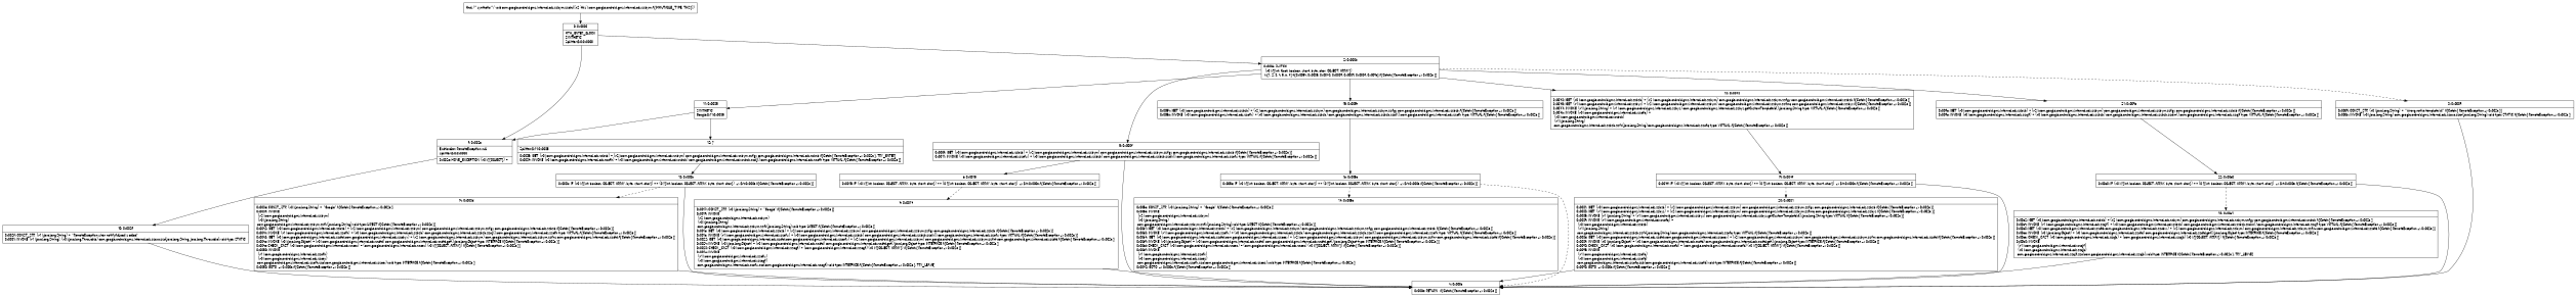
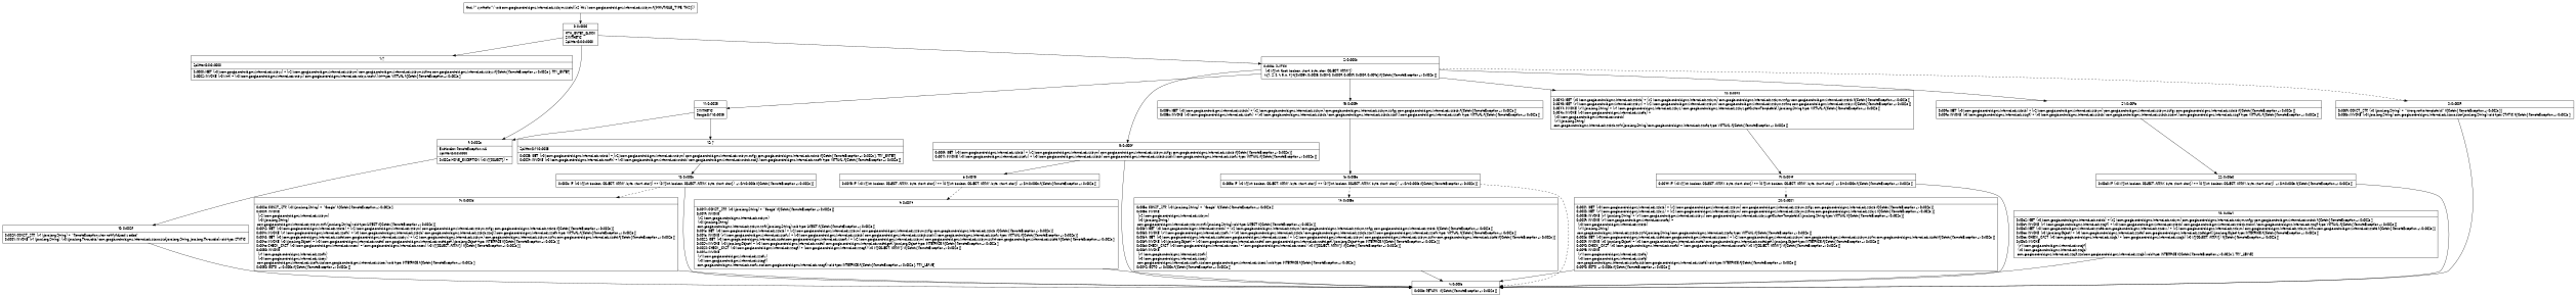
  digraph {
    fontname="Patrick Hand"
    node [fontname="Patrick Hand" shape=record]
    edge [fontname="Patrick Hand"]
    n1 [label="{0\:\ 0x0000|MTH_ENTER_BLOCK\lSYNTHETIC\lSplitter:B:0:0x0000\l}"]
+   n2 [label="{1\:\ ?|Splitter:B:0:0x0000\l|0x0000: IGET  (r0 I:com.google.android.gms.internal.ads.zzbys) = (r2 I:com.google.android.gms.internal.ads.zzbym) com.google.android.gms.internal.ads.zzbym.zzfmq com.google.android.gms.internal.ads.zzbys A[Catch:\{ RemoteException \-\> 0x002e \}, TRY_ENTER]\l0x0002: INVOKE  (r0 I:int) = (r0 I:com.google.android.gms.internal.ads.zzbys) com.google.android.gms.internal.ads.zzbys.zzahv():int type: VIRTUAL A[Catch:\{ RemoteException \-\> 0x002e \}]\l}"]
    n3 [label="{9\:\ 0x002e|ExcHandler: RemoteException null\lSplitter:B:0:0x0000\l|0x002e: MOVE_EXCEPTION  (r0 I:?[OBJECT]) =  \l}"]
    n4 [label="{2\:\ 0x0006|0x0006: SWITCH  \l  (r0 I:?[int, float, boolean, short, byte, char, OBJECT, ARRAY])\l k:[1, 2, 3, 4, 5, 6, 7] t:[0x0054, 0x0035, 0x0073, 0x0009, 0x0009, 0x000f, 0x009a] A[Catch:\{ RemoteException \-\> 0x002e \}]\l}"]
    n5 [label="{10\:\ 0x002f|0x002f: CONST_STR  (r1 I:java.lang.String) =  \"RemoteException when notifyAdLoad is called\" \l0x0031: INVOKE  (r1 I:java.lang.String), (r0 I:java.lang.Throwable) com.google.android.gms.internal.ads.zzaxa.zzc(java.lang.String, java.lang.Throwable):void type: STATIC \l}"]
    n6 [label="{3\:\ 0x0009|0x0009: CONST_STR  (r0 I:java.lang.String) =  \"Wrong native template id!\" A[Catch:\{ RemoteException \-\> 0x002e \}]\l0x000b: INVOKE  (r0 I:java.lang.String) com.google.android.gms.internal.ads.zzaxa.zzen(java.lang.String):void type: STATIC A[Catch:\{ RemoteException \-\> 0x002e \}]\l}"]
    n7 [label="{5\:\ 0x000f|0x000f: IGET  (r0 I:com.google.android.gms.internal.ads.zzbzb) = (r2 I:com.google.android.gms.internal.ads.zzbym) com.google.android.gms.internal.ads.zzbym.zzfgy com.google.android.gms.internal.ads.zzbzb A[Catch:\{ RemoteException \-\> 0x002e \}]\l0x0011: INVOKE  (r0 I:com.google.android.gms.internal.ads.zzafw) = (r0 I:com.google.android.gms.internal.ads.zzbzb) com.google.android.gms.internal.ads.zzbzb.zzaik():com.google.android.gms.internal.ads.zzafw type: VIRTUAL A[Catch:\{ RemoteException \-\> 0x002e \}]\l}"]
    n8 [label="{11\:\ 0x0035|SYNTHETIC\lGoogle:B:11:0x0035\l}"]
    n9 [label="{15\:\ 0x0054|0x0054: IGET  (r0 I:com.google.android.gms.internal.ads.zzbzb) = (r2 I:com.google.android.gms.internal.ads.zzbym) com.google.android.gms.internal.ads.zzbym.zzfgy com.google.android.gms.internal.ads.zzbzb A[Catch:\{ RemoteException \-\> 0x002e \}]\l0x0056: INVOKE  (r0 I:com.google.android.gms.internal.ads.zzafk) = (r0 I:com.google.android.gms.internal.ads.zzbzb) com.google.android.gms.internal.ads.zzbzb.zzaii():com.google.android.gms.internal.ads.zzafk type: VIRTUAL A[Catch:\{ RemoteException \-\> 0x002e \}]\l}"]
    n10 [label="{18\:\ 0x0073|0x0073: IGET  (r0 I:com.google.android.gms.internal.ads.zzbzb) = (r2 I:com.google.android.gms.internal.ads.zzbym) com.google.android.gms.internal.ads.zzbym.zzfgy com.google.android.gms.internal.ads.zzbzb A[Catch:\{ RemoteException \-\> 0x002e \}]\l0x0075: IGET  (r1 I:com.google.android.gms.internal.ads.zzbys) = (r2 I:com.google.android.gms.internal.ads.zzbym) com.google.android.gms.internal.ads.zzbym.zzfmq com.google.android.gms.internal.ads.zzbys A[Catch:\{ RemoteException \-\> 0x002e \}]\l0x0077: INVOKE  (r1 I:java.lang.String) = (r1 I:com.google.android.gms.internal.ads.zzbys) com.google.android.gms.internal.ads.zzbys.getCustomTemplateId():java.lang.String type: VIRTUAL A[Catch:\{ RemoteException \-\> 0x002e \}]\l0x007b: INVOKE  (r0 I:com.google.android.gms.internal.ads.zzafq) = \l  (r0 I:com.google.android.gms.internal.ads.zzbzb)\l  (r1 I:java.lang.String)\l com.google.android.gms.internal.ads.zzbzb.zzfn(java.lang.String):com.google.android.gms.internal.ads.zzafq type: VIRTUAL A[Catch:\{ RemoteException \-\> 0x002e \}]\l}"]
    n11 [label="{21\:\ 0x009a|0x009a: IGET  (r0 I:com.google.android.gms.internal.ads.zzbzb) = (r2 I:com.google.android.gms.internal.ads.zzbym) com.google.android.gms.internal.ads.zzbym.zzfgy com.google.android.gms.internal.ads.zzbzb A[Catch:\{ RemoteException \-\> 0x002e \}]\l0x009c: INVOKE  (r0 I:com.google.android.gms.internal.ads.zzajf) = (r0 I:com.google.android.gms.internal.ads.zzbzb) com.google.android.gms.internal.ads.zzbzb.zzaim():com.google.android.gms.internal.ads.zzajf type: VIRTUAL A[Catch:\{ RemoteException \-\> 0x002e \}]\l}"]
    n12 [label="{4\:\ 0x000e|0x000e: RETURN   A[Catch:\{ RemoteException \-\> 0x002e \}]\l}"]
    n13 [label="{6\:\ 0x0015|0x0015: IF  (r0 I:?[int, boolean, OBJECT, ARRAY, byte, short, char]) == (0 ?[int, boolean, OBJECT, ARRAY, byte, short, char])  \-\> B:4:0x000e A[Catch:\{ RemoteException \-\> 0x002e \}]\l}"]
    n14 [label="{12\:\ ?|Splitter:B:11:0x0035\l|0x0035: IGET  (r0 I:com.google.android.gms.internal.ads.zzbzb) = (r2 I:com.google.android.gms.internal.ads.zzbym) com.google.android.gms.internal.ads.zzbym.zzfgy com.google.android.gms.internal.ads.zzbzb A[Catch:\{ RemoteException \-\> 0x002e \}, TRY_ENTER]\l0x0037: INVOKE  (r0 I:com.google.android.gms.internal.ads.zzafh) = (r0 I:com.google.android.gms.internal.ads.zzbzb) com.google.android.gms.internal.ads.zzbzb.zzaij():com.google.android.gms.internal.ads.zzafh type: VIRTUAL A[Catch:\{ RemoteException \-\> 0x002e \}]\l}"]
    n15 [label="{16\:\ 0x005a|0x005a: IF  (r0 I:?[int, boolean, OBJECT, ARRAY, byte, short, char]) == (0 ?[int, boolean, OBJECT, ARRAY, byte, short, char])  \-\> B:4:0x000e A[Catch:\{ RemoteException \-\> 0x002e \}]\l}"]
    n16 [label="{19\:\ 0x007f|0x007f: IF  (r0 I:?[int, boolean, OBJECT, ARRAY, byte, short, char]) == (0 ?[int, boolean, OBJECT, ARRAY, byte, short, char])  \-\> B:4:0x000e A[Catch:\{ RemoteException \-\> 0x002e \}]\l}"]
    n17 [label="{22\:\ 0x00a0|0x00a0: IF  (r0 I:?[int, boolean, OBJECT, ARRAY, byte, short, char]) == (0 ?[int, boolean, OBJECT, ARRAY, byte, short, char])  \-\> B:4:0x000e A[Catch:\{ RemoteException \-\> 0x002e \}]\l}"]
    n18 [label="{7\:\ 0x0017|0x0017: CONST_STR  (r0 I:java.lang.String) =  \"Google\" A[Catch:\{ RemoteException \-\> 0x002e \}]\l0x0019: INVOKE  \l  (r2 I:com.google.android.gms.internal.ads.zzbym)\l  (r0 I:java.lang.String)\l com.google.android.gms.internal.ads.zzbym.zzfk(java.lang.String):void type: DIRECT A[Catch:\{ RemoteException \-\> 0x002e \}]\l0x001c: IGET  (r0 I:com.google.android.gms.internal.ads.zzbzb) = (r2 I:com.google.android.gms.internal.ads.zzbym) com.google.android.gms.internal.ads.zzbym.zzfgy com.google.android.gms.internal.ads.zzbzb A[Catch:\{ RemoteException \-\> 0x002e \}]\l0x001e: INVOKE  (r1 I:com.google.android.gms.internal.ads.zzafw) = (r0 I:com.google.android.gms.internal.ads.zzbzb) com.google.android.gms.internal.ads.zzbzb.zzaik():com.google.android.gms.internal.ads.zzafw type: VIRTUAL A[Catch:\{ RemoteException \-\> 0x002e \}]\l0x0022: IGET  (r0 I:com.google.android.gms.internal.ads.zzdtd\<com.google.android.gms.internal.ads.zzccf\>) = (r2 I:com.google.android.gms.internal.ads.zzbym) com.google.android.gms.internal.ads.zzbym.zzfnt com.google.android.gms.internal.ads.zzdtd A[Catch:\{ RemoteException \-\> 0x002e \}]\l0x0024: INVOKE  (r0 I:java.lang.Object) = (r0 I:com.google.android.gms.internal.ads.zzdtd) com.google.android.gms.internal.ads.zzdtd.get():java.lang.Object type: INTERFACE A[Catch:\{ RemoteException \-\> 0x002e \}]\l0x0028: CHECK_CAST  (r0 I:com.google.android.gms.internal.ads.zzagf) = (com.google.android.gms.internal.ads.zzagf) (r0 I:?[OBJECT, ARRAY]) A[Catch:\{ RemoteException \-\> 0x002e \}]\l0x002a: INVOKE  \l  (r1 I:com.google.android.gms.internal.ads.zzafw)\l  (r0 I:com.google.android.gms.internal.ads.zzagf)\l com.google.android.gms.internal.ads.zzafw.zza(com.google.android.gms.internal.ads.zzagf):void type: INTERFACE A[Catch:\{ RemoteException \-\> 0x002e \}, TRY_LEAVE]\l}"]
    n19 [label="{13\:\ 0x003b|0x003b: IF  (r0 I:?[int, boolean, OBJECT, ARRAY, byte, short, char]) == (0 ?[int, boolean, OBJECT, ARRAY, byte, short, char])  \-\> B:4:0x000e A[Catch:\{ RemoteException \-\> 0x002e \}]\l}"]
    n20 [label="{14\:\ 0x003d|0x003d: CONST_STR  (r0 I:java.lang.String) =  \"Google\" A[Catch:\{ RemoteException \-\> 0x002e \}]\l0x003f: INVOKE  \l  (r2 I:com.google.android.gms.internal.ads.zzbym)\l  (r0 I:java.lang.String)\l com.google.android.gms.internal.ads.zzbym.zzfk(java.lang.String):void type: DIRECT A[Catch:\{ RemoteException \-\> 0x002e \}]\l0x0042: IGET  (r0 I:com.google.android.gms.internal.ads.zzbzb) = (r2 I:com.google.android.gms.internal.ads.zzbym) com.google.android.gms.internal.ads.zzbym.zzfgy com.google.android.gms.internal.ads.zzbzb A[Catch:\{ RemoteException \-\> 0x002e \}]\l0x0044: INVOKE  (r1 I:com.google.android.gms.internal.ads.zzafh) = (r0 I:com.google.android.gms.internal.ads.zzbzb) com.google.android.gms.internal.ads.zzbzb.zzaij():com.google.android.gms.internal.ads.zzafh type: VIRTUAL A[Catch:\{ RemoteException \-\> 0x002e \}]\l0x0048: IGET  (r0 I:com.google.android.gms.internal.ads.zzdtd\<com.google.android.gms.internal.ads.zzcby\>) = (r2 I:com.google.android.gms.internal.ads.zzbym) com.google.android.gms.internal.ads.zzbym.zzfns com.google.android.gms.internal.ads.zzdtd A[Catch:\{ RemoteException \-\> 0x002e \}]\l0x004a: INVOKE  (r0 I:java.lang.Object) = (r0 I:com.google.android.gms.internal.ads.zzdtd) com.google.android.gms.internal.ads.zzdtd.get():java.lang.Object type: INTERFACE A[Catch:\{ RemoteException \-\> 0x002e \}]\l0x004e: CHECK_CAST  (r0 I:com.google.android.gms.internal.ads.zzaev) = (com.google.android.gms.internal.ads.zzaev) (r0 I:?[OBJECT, ARRAY]) A[Catch:\{ RemoteException \-\> 0x002e \}]\l0x0050: INVOKE  \l  (r1 I:com.google.android.gms.internal.ads.zzafh)\l  (r0 I:com.google.android.gms.internal.ads.zzaev)\l com.google.android.gms.internal.ads.zzafh.zza(com.google.android.gms.internal.ads.zzaev):void type: INTERFACE A[Catch:\{ RemoteException \-\> 0x002e \}]\l0x0053: GOTO  \-\> 0x000e A[Catch:\{ RemoteException \-\> 0x002e \}]\l}"]
    n21 [label="{17\:\ 0x005c|0x005c: CONST_STR  (r0 I:java.lang.String) =  \"Google\" A[Catch:\{ RemoteException \-\> 0x002e \}]\l0x005e: INVOKE  \l  (r2 I:com.google.android.gms.internal.ads.zzbym)\l  (r0 I:java.lang.String)\l com.google.android.gms.internal.ads.zzbym.zzfk(java.lang.String):void type: DIRECT A[Catch:\{ RemoteException \-\> 0x002e \}]\l0x0061: IGET  (r0 I:com.google.android.gms.internal.ads.zzbzb) = (r2 I:com.google.android.gms.internal.ads.zzbym) com.google.android.gms.internal.ads.zzbym.zzfgy com.google.android.gms.internal.ads.zzbzb A[Catch:\{ RemoteException \-\> 0x002e \}]\l0x0063: INVOKE  (r1 I:com.google.android.gms.internal.ads.zzafk) = (r0 I:com.google.android.gms.internal.ads.zzbzb) com.google.android.gms.internal.ads.zzbzb.zzaii():com.google.android.gms.internal.ads.zzafk type: VIRTUAL A[Catch:\{ RemoteException \-\> 0x002e \}]\l0x0067: IGET  (r0 I:com.google.android.gms.internal.ads.zzdtd\<com.google.android.gms.internal.ads.zzcca\>) = (r2 I:com.google.android.gms.internal.ads.zzbym) com.google.android.gms.internal.ads.zzbym.zzfnr com.google.android.gms.internal.ads.zzdtd A[Catch:\{ RemoteException \-\> 0x002e \}]\l0x0069: INVOKE  (r0 I:java.lang.Object) = (r0 I:com.google.android.gms.internal.ads.zzdtd) com.google.android.gms.internal.ads.zzdtd.get():java.lang.Object type: INTERFACE A[Catch:\{ RemoteException \-\> 0x002e \}]\l0x006d: CHECK_CAST  (r0 I:com.google.android.gms.internal.ads.zzaez) = (com.google.android.gms.internal.ads.zzaez) (r0 I:?[OBJECT, ARRAY]) A[Catch:\{ RemoteException \-\> 0x002e \}]\l0x006f: INVOKE  \l  (r1 I:com.google.android.gms.internal.ads.zzafk)\l  (r0 I:com.google.android.gms.internal.ads.zzaez)\l com.google.android.gms.internal.ads.zzafk.zza(com.google.android.gms.internal.ads.zzaez):void type: INTERFACE A[Catch:\{ RemoteException \-\> 0x002e \}]\l0x0072: GOTO  \-\> 0x000e A[Catch:\{ RemoteException \-\> 0x002e \}]\l}"]
    n22 [label="{20\:\ 0x0081|0x0081: IGET  (r0 I:com.google.android.gms.internal.ads.zzbzb) = (r2 I:com.google.android.gms.internal.ads.zzbym) com.google.android.gms.internal.ads.zzbym.zzfgy com.google.android.gms.internal.ads.zzbzb A[Catch:\{ RemoteException \-\> 0x002e \}]\l0x0083: IGET  (r1 I:com.google.android.gms.internal.ads.zzbys) = (r2 I:com.google.android.gms.internal.ads.zzbym) com.google.android.gms.internal.ads.zzbym.zzfmq com.google.android.gms.internal.ads.zzbys A[Catch:\{ RemoteException \-\> 0x002e \}]\l0x0085: INVOKE  (r1 I:java.lang.String) = (r1 I:com.google.android.gms.internal.ads.zzbys) com.google.android.gms.internal.ads.zzbys.getCustomTemplateId():java.lang.String type: VIRTUAL A[Catch:\{ RemoteException \-\> 0x002e \}]\l0x0089: INVOKE  (r1 I:com.google.android.gms.internal.ads.zzafq) = \l  (r0 I:com.google.android.gms.internal.ads.zzbzb)\l  (r1 I:java.lang.String)\l com.google.android.gms.internal.ads.zzbzb.zzfn(java.lang.String):com.google.android.gms.internal.ads.zzafq type: VIRTUAL A[Catch:\{ RemoteException \-\> 0x002e \}]\l0x008d: IGET  (r0 I:com.google.android.gms.internal.ads.zzdtd\<com.google.android.gms.internal.ads.zzccc\>) = (r2 I:com.google.android.gms.internal.ads.zzbym) com.google.android.gms.internal.ads.zzbym.zzfnv com.google.android.gms.internal.ads.zzdtd A[Catch:\{ RemoteException \-\> 0x002e \}]\l0x008f: INVOKE  (r0 I:java.lang.Object) = (r0 I:com.google.android.gms.internal.ads.zzdtd) com.google.android.gms.internal.ads.zzdtd.get():java.lang.Object type: INTERFACE A[Catch:\{ RemoteException \-\> 0x002e \}]\l0x0093: CHECK_CAST  (r0 I:com.google.android.gms.internal.ads.zzafd) = (com.google.android.gms.internal.ads.zzafd) (r0 I:?[OBJECT, ARRAY]) A[Catch:\{ RemoteException \-\> 0x002e \}]\l0x0095: INVOKE  \l  (r1 I:com.google.android.gms.internal.ads.zzafq)\l  (r0 I:com.google.android.gms.internal.ads.zzafd)\l com.google.android.gms.internal.ads.zzafq.zzb(com.google.android.gms.internal.ads.zzafd):void type: INTERFACE A[Catch:\{ RemoteException \-\> 0x002e \}]\l0x0098: GOTO  \-\> 0x000e A[Catch:\{ RemoteException \-\> 0x002e \}]\l}"]
    n23 [label="{23\:\ 0x00a2|0x00a2: IGET  (r0 I:com.google.android.gms.internal.ads.zzbzb) = (r2 I:com.google.android.gms.internal.ads.zzbym) com.google.android.gms.internal.ads.zzbym.zzfgy com.google.android.gms.internal.ads.zzbzb A[Catch:\{ RemoteException \-\> 0x002e \}]\l0x00a4: INVOKE  (r1 I:com.google.android.gms.internal.ads.zzajf) = (r0 I:com.google.android.gms.internal.ads.zzbzb) com.google.android.gms.internal.ads.zzbzb.zzaim():com.google.android.gms.internal.ads.zzajf type: VIRTUAL A[Catch:\{ RemoteException \-\> 0x002e \}]\l0x00a8: IGET  (r0 I:com.google.android.gms.internal.ads.zzdtd\<com.google.android.gms.internal.ads.zzcbv\>) = (r2 I:com.google.android.gms.internal.ads.zzbym) com.google.android.gms.internal.ads.zzbym.zzfnu com.google.android.gms.internal.ads.zzdtd A[Catch:\{ RemoteException \-\> 0x002e \}]\l0x00aa: INVOKE  (r0 I:java.lang.Object) = (r0 I:com.google.android.gms.internal.ads.zzdtd) com.google.android.gms.internal.ads.zzdtd.get():java.lang.Object type: INTERFACE A[Catch:\{ RemoteException \-\> 0x002e \}]\l0x00ae: CHECK_CAST  (r0 I:com.google.android.gms.internal.ads.zzajb) = (com.google.android.gms.internal.ads.zzajb) (r0 I:?[OBJECT, ARRAY]) A[Catch:\{ RemoteException \-\> 0x002e \}]\l0x00b0: INVOKE  \l  (r1 I:com.google.android.gms.internal.ads.zzajf)\l  (r0 I:com.google.android.gms.internal.ads.zzajb)\l com.google.android.gms.internal.ads.zzajf.zza(com.google.android.gms.internal.ads.zzajb):void type: INTERFACE A[Catch:\{ RemoteException \-\> 0x002e \}, TRY_LEAVE]\l}"]
    n24 [label="{final \/* synthetic *\/ void com.google.android.gms.internal.ads.zzbym.zzahu((r2 'this' I:com.google.android.gms.internal.ads.zzbym A[IMMUTABLE_TYPE, THIS])) }"]
+   n1 -> n2
    n1 -> n3
    n1 -> n4
    n3 -> n5
    n4 -> n6 [style=dashed]
    n4 -> n7
    n4 -> n8
    n4 -> n9
    n4 -> n10
    n4 -> n11
    n5 -> n12
    n6 -> n12
    n7 -> n12
    n7 -> n13
    n8 -> n3
    n8 -> n14
    n9 -> n15
    n10 -> n16
    n11 -> n17
    n13 -> n18 [style=dashed]
    n14 -> n19
    n15 -> n12 [style=dashed]
    n15 -> n21 [style=dashed]
    n16 -> n12
    n16 -> n22 [style=dashed]
    n17 -> n12
-   n17 -> n23 [style=dashed]
    n18 -> n12
    n19 -> n12
    n19 -> n20 [style=dashed]
    n20 -> n12
+   n21 -> n12
    n22 -> n12
    n23 -> n12
    n24 -> n1
  }
